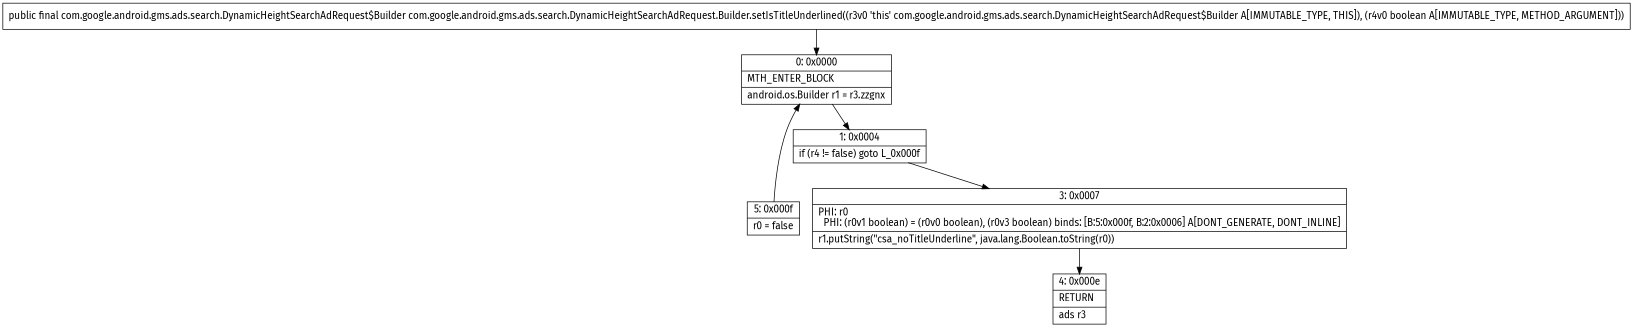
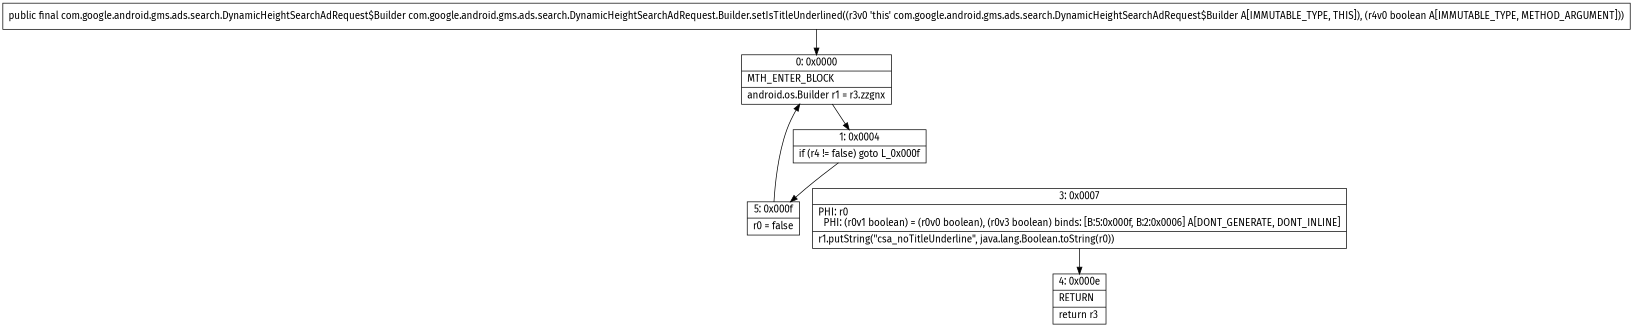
  digraph {
    fontname="Fira Sans"
    node [fontname="Fira Sans" shape=record]
    edge [fontname="Fira Sans"]
    n1 [label="{0\:\ 0x0000|MTH_ENTER_BLOCK\l|android.os.Builder r1 = r3.zzgnx\l}"]
    n2 [label="{1\:\ 0x0004|if (r4 != false) goto L_0x000f\l}"]
    n3 [label="{5\:\ 0x000f|r0 = false\l}"]
    n4 [label="{3\:\ 0x0007|PHI: r0 \l  PHI: (r0v1 boolean) = (r0v0 boolean), (r0v3 boolean) binds: [B:5:0x000f, B:2:0x0006] A[DONT_GENERATE, DONT_INLINE]\l|r1.putString(\"csa_noTitleUnderline\", java.lang.Boolean.toString(r0))\l}"]
-   n5 [label="{4\:\ 0x000e|RETURN\l|ads r3\l}"]
+   n5 [label="{4\:\ 0x000e|RETURN\l|return r3\l}"]
    n6 [label="{public final com.google.android.gms.ads.search.DynamicHeightSearchAdRequest$Builder com.google.android.gms.ads.search.DynamicHeightSearchAdRequest.Builder.setIsTitleUnderlined((r3v0 'this' com.google.android.gms.ads.search.DynamicHeightSearchAdRequest$Builder A[IMMUTABLE_TYPE, THIS]), (r4v0 boolean A[IMMUTABLE_TYPE, METHOD_ARGUMENT])) }"]
    n1 -> n2
-   n2 -> n4
+   n2 -> n3
    n3 -> n1
    n4 -> n5
    n6 -> n1
  }
